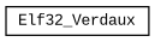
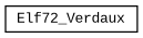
  digraph {
    rankdir=TB
    fontname="Liberation Mono"
-   n1 [color=black fillcolor=white fontname="Liberation Mono" fontsize=10 height=0.2 label=Elf32_Verdaux shape=record style=filled width=0.4]
+   n1 [color=black fillcolor=white fontname="Liberation Mono" fontsize=10 height=0.2 label=Elf72_Verdaux shape=record style=filled width=0.4]
  }
